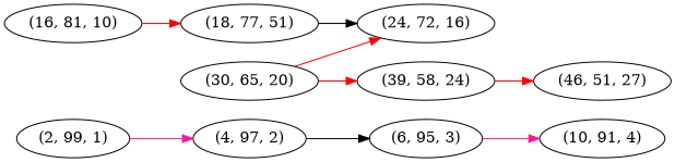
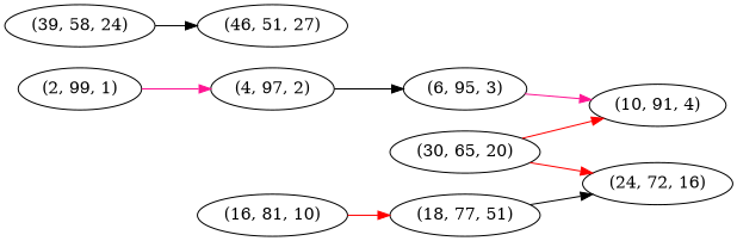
  digraph {
    rankdir=LR
    edge [color=black]
    "(2, 99, 1)"
    "(4, 97, 2)"
    "(6, 95, 3)"
    "(10, 91, 4)"
    n5 [label="(18, 77, 51)"]
    "(16, 81, 10)"
    "(24, 72, 16)"
    "(30, 65, 20)"
    "(39, 58, 24)"
    "(46, 51, 27)"
    "(2, 99, 1)" -> "(4, 97, 2)" [color=deeppink]
    "(4, 97, 2)" -> "(6, 95, 3)"
    "(6, 95, 3)" -> "(10, 91, 4)" [color=deeppink]
    n5 -> "(24, 72, 16)"
    "(16, 81, 10)" -> n5 [color=red]
    "(30, 65, 20)" -> "(24, 72, 16)" [color=red]
-   "(30, 65, 20)" -> "(39, 58, 24)" [color=red]
-   "(39, 58, 24)" -> "(46, 51, 27)" [color=red]
+   "(30, 65, 20)" -> "(10, 91, 4)" [color=red]
+   "(39, 58, 24)" -> "(46, 51, 27)"
  }
